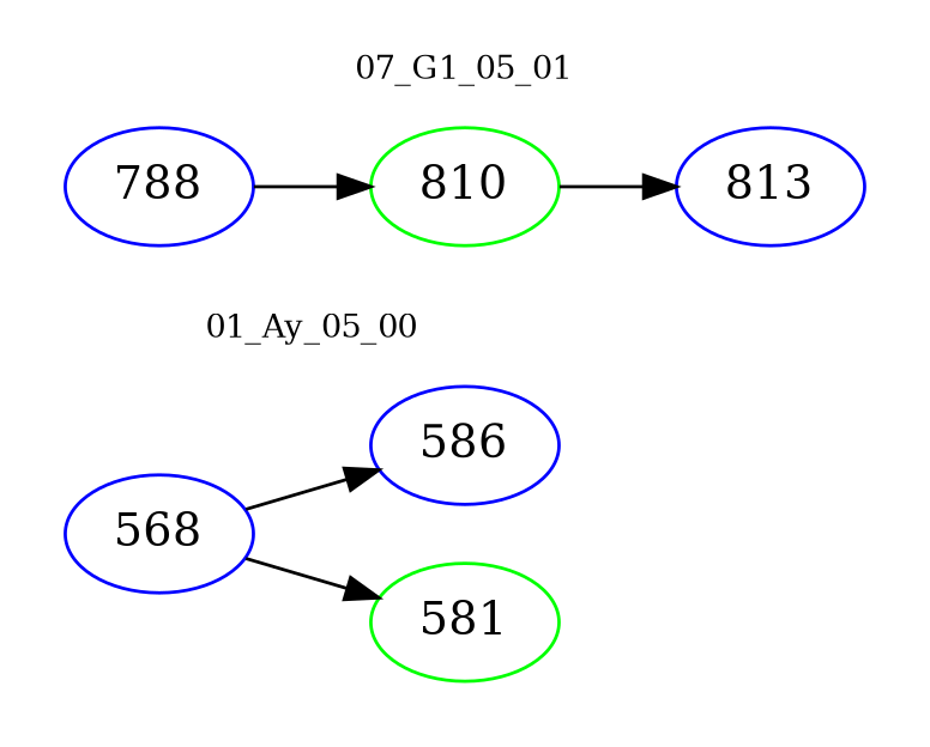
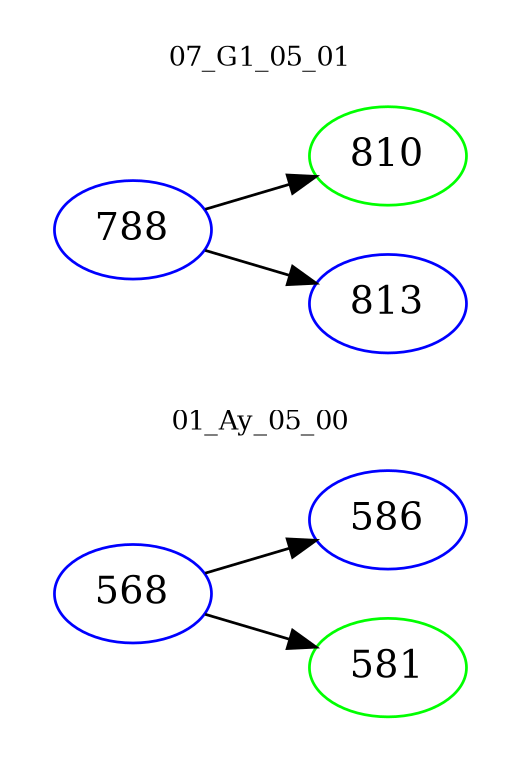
  digraph {
    rankdir=LR
    node [color=blue]
    edge [color=black]
    n1 [label=568]
    n2 [color=green label=581]
    n3 [label=586]
    n4 [label=788]
    n5 [label=813]
    n6 [color=green label=810]
    subgraph cluster_1 {
      color=white
      fontsize=10
      label="01_Ay_05_00"
      n1
      n2
      n3
    }
    subgraph cluster_2 {
      color=white
      fontsize=10
      label="07_G1_05_01"
      n4
      n5
      n6
    }
    n1 -> n2
    n1 -> n3
-   n6 -> n5
+   n4 -> n5
    n4 -> n6
  }
